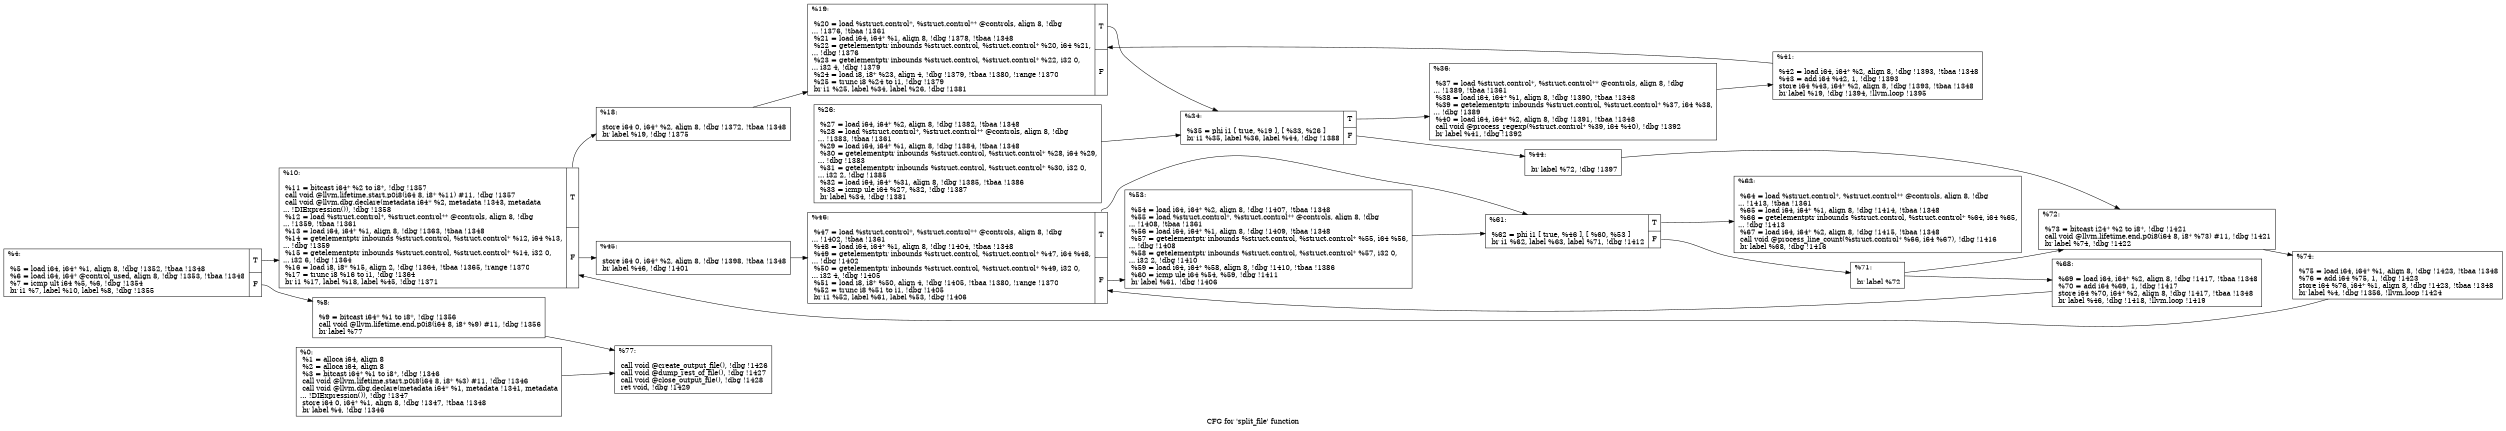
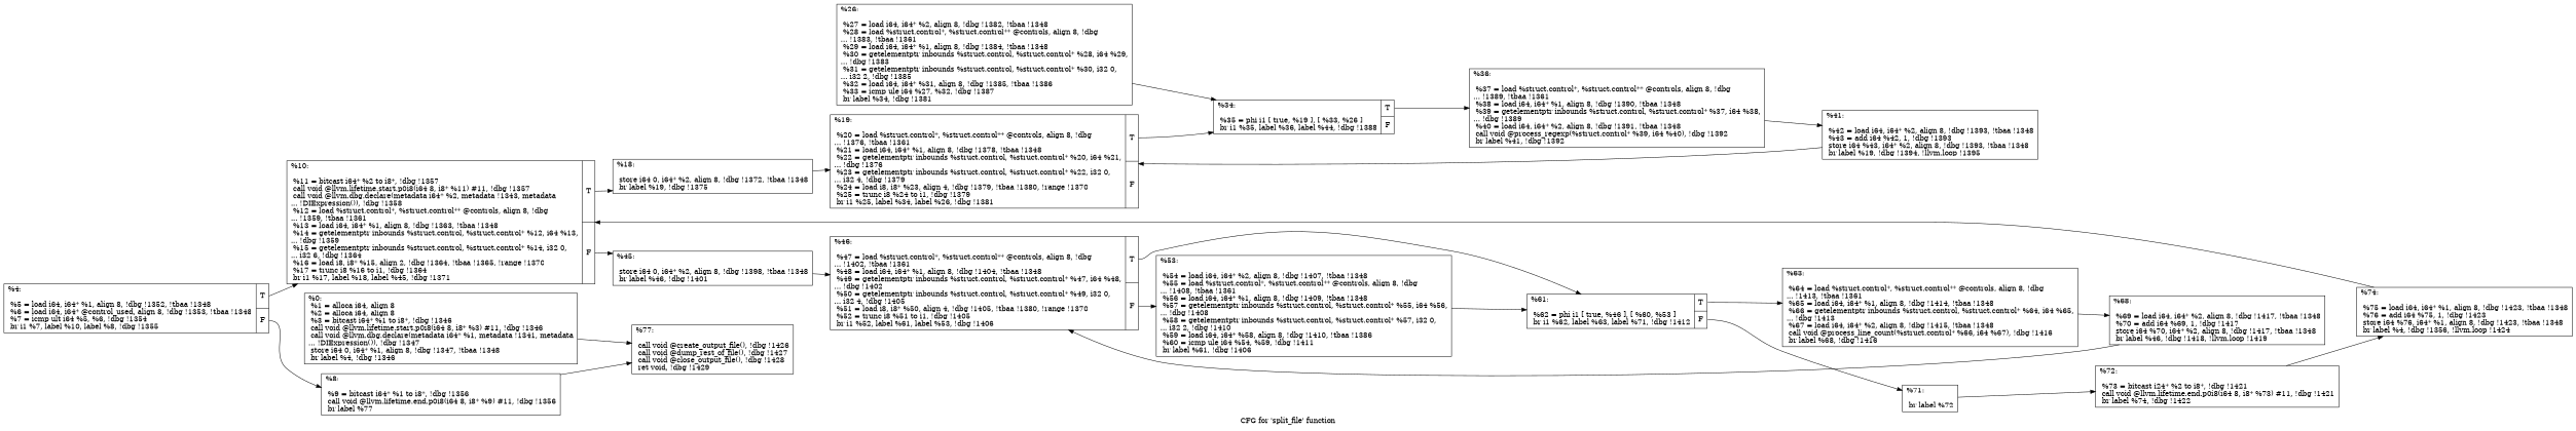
  digraph {
    label="CFG for 'split_file' function"
    rankdir=LR
    node [shape=record]
    n1 [label="{%0:\l  %1 = alloca i64, align 8\l  %2 = alloca i64, align 8\l  %3 = bitcast i64* %1 to i8*, !dbg !1346\l  call void @llvm.lifetime.start.p0i8(i64 8, i8* %3) #11, !dbg !1346\l  call void @llvm.dbg.declare(metadata i64* %1, metadata !1341, metadata\l... !DIExpression()), !dbg !1347\l  store i64 0, i64* %1, align 8, !dbg !1347, !tbaa !1348\l  br label %4, !dbg !1346\l}"]
    n2 [label="{%77:\l\l  call void @create_output_file(), !dbg !1426\l  call void @dump_rest_of_file(), !dbg !1427\l  call void @close_output_file(), !dbg !1428\l  ret void, !dbg !1429\l}"]
    n3 [label="{%4:\l\l  %5 = load i64, i64* %1, align 8, !dbg !1352, !tbaa !1348\l  %6 = load i64, i64* @control_used, align 8, !dbg !1353, !tbaa !1348\l  %7 = icmp ult i64 %5, %6, !dbg !1354\l  br i1 %7, label %10, label %8, !dbg !1355\l|{<s0>T|<s1>F}}"]
    n4 [label="{%10:\l\l  %11 = bitcast i64* %2 to i8*, !dbg !1357\l  call void @llvm.lifetime.start.p0i8(i64 8, i8* %11) #11, !dbg !1357\l  call void @llvm.dbg.declare(metadata i64* %2, metadata !1343, metadata\l... !DIExpression()), !dbg !1358\l  %12 = load %struct.control*, %struct.control** @controls, align 8, !dbg\l... !1359, !tbaa !1361\l  %13 = load i64, i64* %1, align 8, !dbg !1363, !tbaa !1348\l  %14 = getelementptr inbounds %struct.control, %struct.control* %12, i64 %13,\l... !dbg !1359\l  %15 = getelementptr inbounds %struct.control, %struct.control* %14, i32 0,\l... i32 6, !dbg !1364\l  %16 = load i8, i8* %15, align 2, !dbg !1364, !tbaa !1365, !range !1370\l  %17 = trunc i8 %16 to i1, !dbg !1364\l  br i1 %17, label %18, label %45, !dbg !1371\l|{<s0>T|<s1>F}}"]
    n5 [label="{%8:\l\l  %9 = bitcast i64* %1 to i8*, !dbg !1356\l  call void @llvm.lifetime.end.p0i8(i64 8, i8* %9) #11, !dbg !1356\l  br label %77\l}"]
    n6 [label="{%18:\l\l  store i64 0, i64* %2, align 8, !dbg !1372, !tbaa !1348\l  br label %19, !dbg !1375\l}"]
    n7 [label="{%45:\l\l  store i64 0, i64* %2, align 8, !dbg !1398, !tbaa !1348\l  br label %46, !dbg !1401\l}"]
    n8 [label="{%19:\l\l  %20 = load %struct.control*, %struct.control** @controls, align 8, !dbg\l... !1376, !tbaa !1361\l  %21 = load i64, i64* %1, align 8, !dbg !1378, !tbaa !1348\l  %22 = getelementptr inbounds %struct.control, %struct.control* %20, i64 %21,\l... !dbg !1376\l  %23 = getelementptr inbounds %struct.control, %struct.control* %22, i32 0,\l... i32 4, !dbg !1379\l  %24 = load i8, i8* %23, align 4, !dbg !1379, !tbaa !1380, !range !1370\l  %25 = trunc i8 %24 to i1, !dbg !1379\l  br i1 %25, label %34, label %26, !dbg !1381\l|{<s0>T|<s1>F}}"]
    n9 [label="{%46:\l\l  %47 = load %struct.control*, %struct.control** @controls, align 8, !dbg\l... !1402, !tbaa !1361\l  %48 = load i64, i64* %1, align 8, !dbg !1404, !tbaa !1348\l  %49 = getelementptr inbounds %struct.control, %struct.control* %47, i64 %48,\l... !dbg !1402\l  %50 = getelementptr inbounds %struct.control, %struct.control* %49, i32 0,\l... i32 4, !dbg !1405\l  %51 = load i8, i8* %50, align 4, !dbg !1405, !tbaa !1380, !range !1370\l  %52 = trunc i8 %51 to i1, !dbg !1405\l  br i1 %52, label %61, label %53, !dbg !1406\l|{<s0>T|<s1>F}}"]
    n10 [label="{%34:\l\l  %35 = phi i1 [ true, %19 ], [ %33, %26 ]\l  br i1 %35, label %36, label %44, !dbg !1388\l|{<s0>T|<s1>F}}"]
    n11 [label="{%61:\l\l  %62 = phi i1 [ true, %46 ], [ %60, %53 ]\l  br i1 %62, label %63, label %71, !dbg !1412\l|{<s0>T|<s1>F}}"]
    n12 [label="{%53:\l\l  %54 = load i64, i64* %2, align 8, !dbg !1407, !tbaa !1348\l  %55 = load %struct.control*, %struct.control** @controls, align 8, !dbg\l... !1408, !tbaa !1361\l  %56 = load i64, i64* %1, align 8, !dbg !1409, !tbaa !1348\l  %57 = getelementptr inbounds %struct.control, %struct.control* %55, i64 %56,\l... !dbg !1408\l  %58 = getelementptr inbounds %struct.control, %struct.control* %57, i32 0,\l... i32 2, !dbg !1410\l  %59 = load i64, i64* %58, align 8, !dbg !1410, !tbaa !1386\l  %60 = icmp ule i64 %54, %59, !dbg !1411\l  br label %61, !dbg !1406\l}"]
    n13 [label="{%36:\l\l  %37 = load %struct.control*, %struct.control** @controls, align 8, !dbg\l... !1389, !tbaa !1361\l  %38 = load i64, i64* %1, align 8, !dbg !1390, !tbaa !1348\l  %39 = getelementptr inbounds %struct.control, %struct.control* %37, i64 %38,\l... !dbg !1389\l  %40 = load i64, i64* %2, align 8, !dbg !1391, !tbaa !1348\l  call void @process_regexp(%struct.control* %39, i64 %40), !dbg !1392\l  br label %41, !dbg !1392\l}"]
-   n14 [label="{%44:\l\l  br label %72, !dbg !1397\l}"]
    n15 [label="{%26:\l\l  %27 = load i64, i64* %2, align 8, !dbg !1382, !tbaa !1348\l  %28 = load %struct.control*, %struct.control** @controls, align 8, !dbg\l... !1383, !tbaa !1361\l  %29 = load i64, i64* %1, align 8, !dbg !1384, !tbaa !1348\l  %30 = getelementptr inbounds %struct.control, %struct.control* %28, i64 %29,\l... !dbg !1383\l  %31 = getelementptr inbounds %struct.control, %struct.control* %30, i32 0,\l... i32 2, !dbg !1385\l  %32 = load i64, i64* %31, align 8, !dbg !1385, !tbaa !1386\l  %33 = icmp ule i64 %27, %32, !dbg !1387\l  br label %34, !dbg !1381\l}"]
    n16 [label="{%41:\l\l  %42 = load i64, i64* %2, align 8, !dbg !1393, !tbaa !1348\l  %43 = add i64 %42, 1, !dbg !1393\l  store i64 %43, i64* %2, align 8, !dbg !1393, !tbaa !1348\l  br label %19, !dbg !1394, !llvm.loop !1395\l}"]
    n17 [label="{%72:\l\l  %73 = bitcast i24* %2 to i8*, !dbg !1421\l  call void @llvm.lifetime.end.p0i8(i64 8, i8* %73) #11, !dbg !1421\l  br label %74, !dbg !1422\l}"]
    n18 [label="{%74:\l\l  %75 = load i64, i64* %1, align 8, !dbg !1423, !tbaa !1348\l  %76 = add i64 %75, 1, !dbg !1423\l  store i64 %76, i64* %1, align 8, !dbg !1423, !tbaa !1348\l  br label %4, !dbg !1356, !llvm.loop !1424\l}"]
    n19 [label="{%63:\l\l  %64 = load %struct.control*, %struct.control** @controls, align 8, !dbg\l... !1413, !tbaa !1361\l  %65 = load i64, i64* %1, align 8, !dbg !1414, !tbaa !1348\l  %66 = getelementptr inbounds %struct.control, %struct.control* %64, i64 %65,\l... !dbg !1413\l  %67 = load i64, i64* %2, align 8, !dbg !1415, !tbaa !1348\l  call void @process_line_count(%struct.control* %66, i64 %67), !dbg !1416\l  br label %68, !dbg !1416\l}"]
    n20 [label="{%71:\l\l  br label %72\l}"]
    n21 [label="{%68:\l\l  %69 = load i64, i64* %2, align 8, !dbg !1417, !tbaa !1348\l  %70 = add i64 %69, 1, !dbg !1417\l  store i64 %70, i64* %2, align 8, !dbg !1417, !tbaa !1348\l  br label %46, !dbg !1418, !llvm.loop !1419\l}"]
    n1 -> n2
    n3 -> n4 [tailport=s0]
    n3 -> n5 [tailport=s1]
    n4 -> n6 [tailport=s0]
    n4 -> n7 [tailport=s1]
    n5 -> n2
    n6 -> n8
    n7 -> n9
    n8 -> n10 [tailport=s0]
    n9 -> n11 [tailport=s0]
    n9 -> n12 [tailport=s1]
    n10 -> n13 [tailport=s0]
-   n10 -> n14 [tailport=s1]
    n11 -> n19 [tailport=s0]
    n11 -> n20 [tailport=s1]
    n12 -> n11
    n13 -> n16
-   n14 -> n17
    n15 -> n10
    n16 -> n8
    n17 -> n18
    n18 -> n4
-   n20 -> n21
+   n19 -> n21
    n20 -> n17
    n21 -> n9
  }
